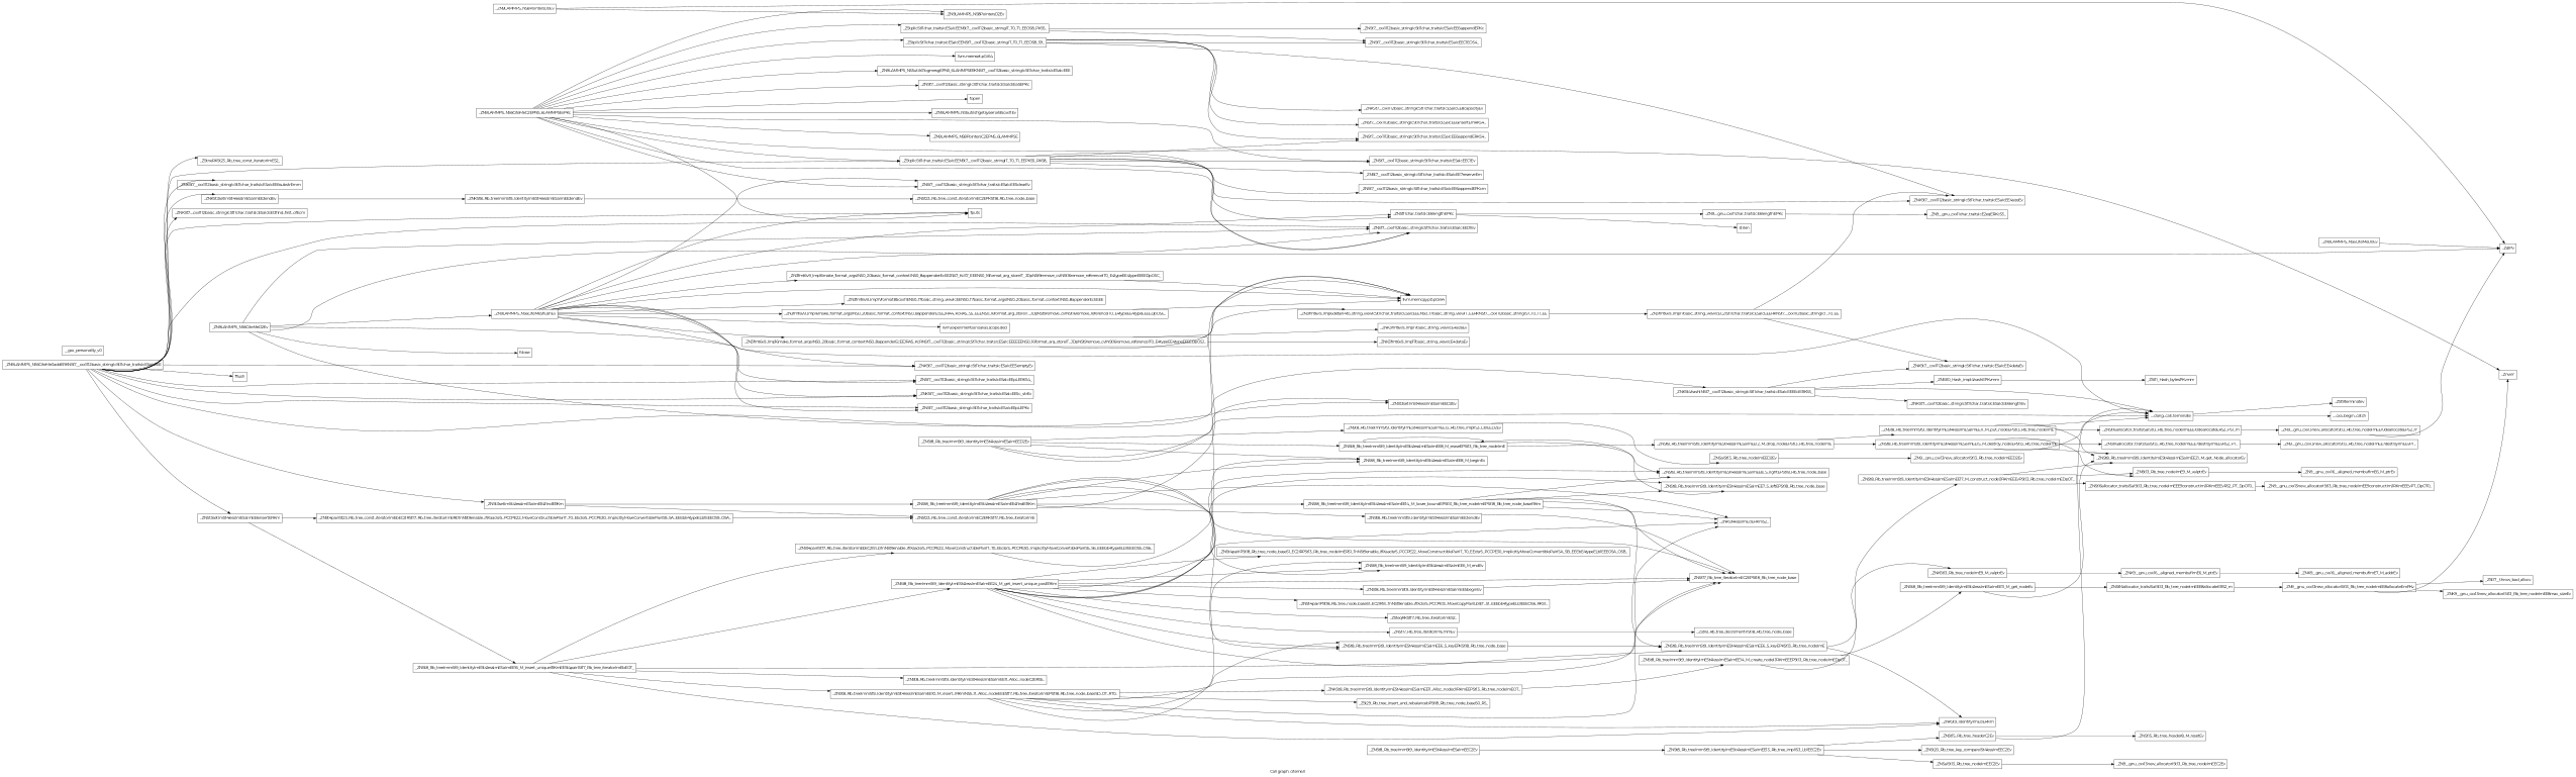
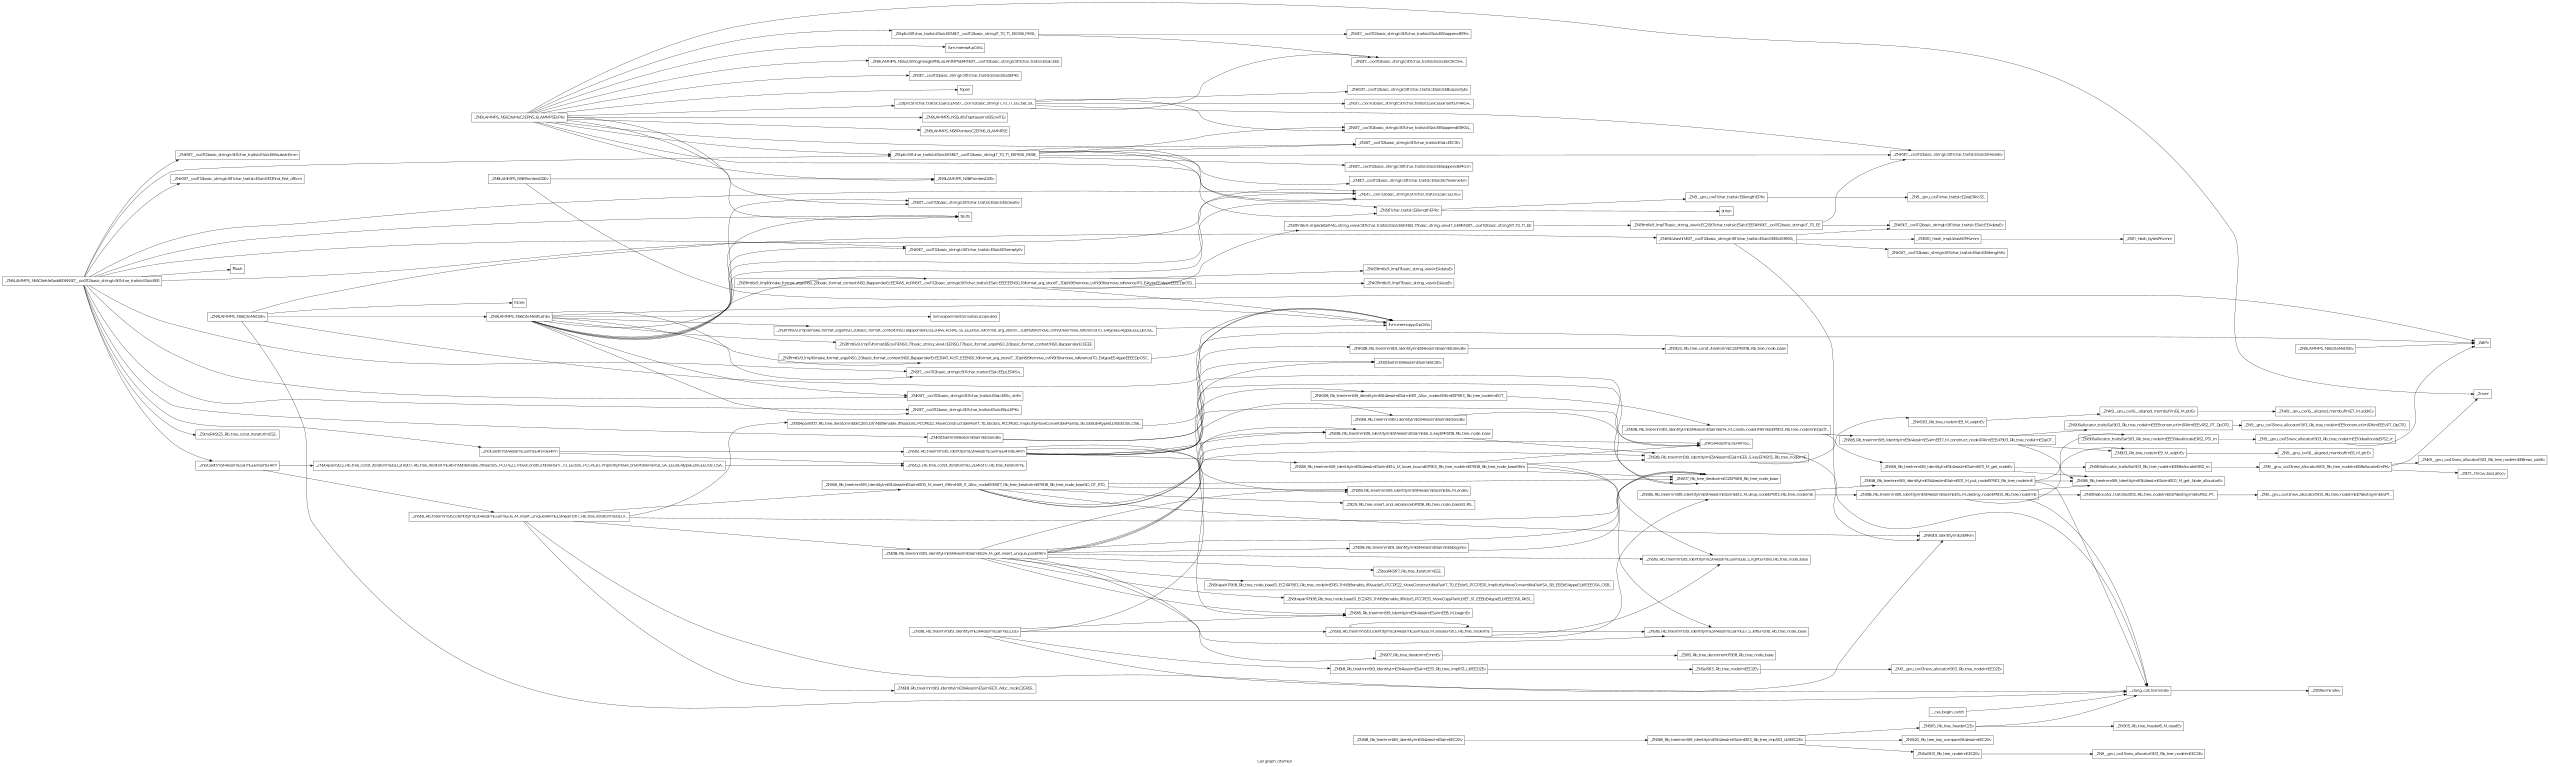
  digraph {
    fontname=Montserrat
    label="Call graph: citeme.ll"
    rankdir=LR
    node [fontname=Montserrat shape=record]
    edge [fontname=Montserrat]
    n1 [label="{_ZN9LAMMPS_NS6CiteMeC2EPNS_6LAMMPSEiiPKc}"]
    n2 [label="{_ZN9LAMMPS_NS8PointersC2EPNS_6LAMMPSE}"]
    n3 [label="{_ZNSt7__cxx1112basic_stringIcSt11char_traitsIcESaIcEEC1Ev}"]
    n4 [label="{_ZN9LAMMPS_NS8PointersD2Ev}"]
    n5 [label="{_ZNSt7__cxx1112basic_stringIcSt11char_traitsIcESaIcEED1Ev}"]
    n6 [label="{_Znwm}"]
    n7 [label="{llvm.memset.p0.i64}"]
    n8 [label="{_ZNSt7__cxx1112basic_stringIcSt11char_traitsIcESaIcEE5clearEv}"]
    n9 [label="{_ZN9LAMMPS_NS5utils7logmesgEPNS_6LAMMPSERKNSt7__cxx1112basic_stringIcSt11char_traitsIcESaIcEEE}"]
    n10 [label="{_ZNSt7__cxx1112basic_stringIcSt11char_traitsIcESaIcEEaSEPKc}"]
    n11 [label="{fopen}"]
    n12 [label="{fputs}"]
    n13 [label="{_ZStplIcSt11char_traitsIcESaIcEENSt7__cxx1112basic_stringIT_T0_T1_EEPKS5_RKS8_}"]
    n14 [label="{_ZStplIcSt11char_traitsIcESaIcEENSt7__cxx1112basic_stringIT_T0_T1_EEOS8_PKS5_}"]
    n15 [label="{_ZN9LAMMPS_NS5utils11getsyserrorB5cxx11Ev}"]
    n16 [label="{_ZStplIcSt11char_traitsIcESaIcEENSt7__cxx1112basic_stringIT_T0_T1_EEOS8_S9_}"]
    n17 [label="{fflush}"]
    n18 [label="{_ZNKSt7__cxx1112basic_stringIcSt11char_traitsIcESaIcEE4sizeEv}"]
    n19 [label="{_ZNSt7__cxx1112basic_stringIcSt11char_traitsIcESaIcEE6appendERKS4_}"]
    n20 [label="{_ZNSt11char_traitsIcE6lengthEPKc}"]
    n21 [label="{_ZNSt7__cxx1112basic_stringIcSt11char_traitsIcESaIcEE7reserveEm}"]
    n22 [label="{_ZNSt7__cxx1112basic_stringIcSt11char_traitsIcESaIcEE6appendEPKcm}"]
    n23 [label="{_ZNSt7__cxx1112basic_stringIcSt11char_traitsIcESaIcEE6appendEPKc}"]
    n24 [label="{_ZNSt7__cxx1112basic_stringIcSt11char_traitsIcESaIcEEC1EOS4_}"]
    n25 [label="{_ZNKSt7__cxx1112basic_stringIcSt11char_traitsIcESaIcEE8capacityEv}"]
    n26 [label="{_ZNSt7__cxx1112basic_stringIcSt11char_traitsIcESaIcEE6insertEmRKS4_}"]
    n27 [label="{_ZNSt8_Rb_treeImmSt9_IdentityImESt4lessImESaImEEC2Ev}"]
    n28 [label="{_ZNSt8_Rb_treeImmSt9_IdentityImESt4lessImESaImEE13_Rb_tree_implIS3_Lb1EEC2Ev}"]
    n29 [label="{_ZN9__gnu_cxx11char_traitsIcE6lengthEPKc}"]
    n30 [label="{strlen}"]
-   n31 [label="{__gxx_personality_v0}"]
    n32 [label="{_ZNSaISt13_Rb_tree_nodeImEEC2Ev}"]
    n33 [label="{_ZNSt20_Rb_tree_key_compareISt4lessImEEC2Ev}"]
    n34 [label="{_ZNSt15_Rb_tree_headerC2Ev}"]
    n35 [label="{_ZN9__gnu_cxx11char_traitsIcE2eqERKcS3_}"]
    n36 [label="{_ZN9LAMMPS_NS6CiteMeD2Ev}"]
    n37 [label="{_ZN9LAMMPS_NS6CiteMe5flushEv}"]
    n38 [label="{_ZNSt3setImSt4lessImESaImEED2Ev}"]
    n39 [label="{_ZdlPv}"]
    n40 [label="{fclose}"]
    n41 [label="{__clang_call_terminate}"]
    n42 [label="{_ZNKSt7__cxx1112basic_stringIcSt11char_traitsIcESaIcEE5emptyEv}"]
    n43 [label="{llvm.experimental.noalias.scope.decl}"]
    n44 [label="{llvm.memcpy.p0.p0.i64}"]
    n45 [label="{_ZN3fmt6v9_lmp16make_format_argsINS0_20basic_format_contextINS0_8appenderEcEEJRA5_KcRNSt7__cxx1112basic_stringIcSt11char_traitsIcESaIcEEEEEENS0_16format_arg_storeIT_JDpNSt9remove_cvINSt16remove_referenceIT0_E4typeEE4typeEEEEDpOSJ_}"]
    n46 [label="{_ZN3fmt6v9_lmp7vformatB5cxx11ENS0_17basic_string_viewIcEENS0_17basic_format_argsINS0_20basic_format_contextINS0_8appenderEcEEEE}"]
    n47 [label="{_ZNSt7__cxx1112basic_stringIcSt11char_traitsIcESaIcEEpLERKS4_}"]
    n48 [label="{_ZNKSt7__cxx1112basic_stringIcSt11char_traitsIcESaIcEE5c_strEv}"]
    n49 [label="{_ZNSt7__cxx1112basic_stringIcSt11char_traitsIcESaIcEEpLEPKc}"]
    n50 [label="{_ZN3fmt6v9_lmp16make_format_argsINS0_20basic_format_contextINS0_8appenderEcEEJRA7_KcS7_EEENS0_16format_arg_storeIT_JDpNSt9remove_cvINSt16remove_referenceIT0_E4typeEE4typeEEEEDpOSC_}"]
    n51 [label="{_ZN3fmt6v9_lmp16make_format_argsINS0_20basic_format_contextINS0_8appenderEcEEJRA4_KcRA5_S5_EEENS0_16format_arg_storeIT_JDpNSt9remove_cvINSt16remove_referenceIT0_E4typeEE4typeEEEEDpOSE_}"]
    n52 [label="{__cxa_begin_catch}"]
    n53 [label="{_ZSt9terminatev}"]
    n54 [label="{_ZN3fmt6v9_lmp6detail14to_string_viewIcSt11char_traitsIcESaIcEEENS0_17basic_string_viewIT_EERKNSt7__cxx1112basic_stringIS7_T0_T1_EE}"]
    n55 [label="{_ZNK3fmt6v9_lmp17basic_string_viewIcE4dataEv}"]
    n56 [label="{_ZNK3fmt6v9_lmp17basic_string_viewIcE4sizeEv}"]
    n57 [label="{_ZNSt8_Rb_treeImmSt9_IdentityImESt4lessImESaImEED2Ev}"]
    n58 [label="{_ZNSt8_Rb_treeImmSt9_IdentityImESt4lessImESaImEE8_M_beginEv}"]
    n59 [label="{_ZNSt8_Rb_treeImmSt9_IdentityImESt4lessImESaImEE8_M_eraseEPSt13_Rb_tree_nodeImE}"]
    n60 [label="{_ZNSt8_Rb_treeImmSt9_IdentityImESt4lessImESaImEE13_Rb_tree_implIS3_Lb1EED2Ev}"]
    n61 [label="{_ZN3fmt6v9_lmp17basic_string_viewIcEC2ISt11char_traitsIcESaIcEEERKNSt7__cxx1112basic_stringIcT_T0_EE}"]
    n62 [label="{_ZNSt8_Rb_treeImmSt9_IdentityImESt4lessImESaImEE15_M_destroy_nodeEPSt13_Rb_tree_nodeImE}"]
    n63 [label="{_ZNSt8_Rb_treeImmSt9_IdentityImESt4lessImESaImEE21_M_get_Node_allocatorEv}"]
    n64 [label="{_ZNSt13_Rb_tree_nodeImE9_M_valptrEv}"]
    n65 [label="{_ZNSt16allocator_traitsISaISt13_Rb_tree_nodeImEEE7destroyImEEvRS2_PT_}"]
    n66 [label="{_ZN9__gnu_cxx16__aligned_membufImE6_M_ptrEv}"]
    n67 [label="{_ZN9__gnu_cxx13new_allocatorISt13_Rb_tree_nodeImEE7destroyImEEvPT_}"]
    n68 [label="{_ZNSt8_Rb_treeImmSt9_IdentityImESt4lessImESaImEE11_M_put_nodeEPSt13_Rb_tree_nodeImE}"]
    n69 [label="{_ZNSt16allocator_traitsISaISt13_Rb_tree_nodeImEEE10deallocateERS2_PS1_m}"]
    n70 [label="{_ZN9__gnu_cxx13new_allocatorISt13_Rb_tree_nodeImEE10deallocateEPS2_m}"]
    n71 [label="{_ZNSt8_Rb_treeImmSt9_IdentityImESt4lessImESaImEE8_S_rightEPSt18_Rb_tree_node_base}"]
    n72 [label="{_ZNSt8_Rb_treeImmSt9_IdentityImESt4lessImESaImEE7_S_leftEPSt18_Rb_tree_node_base}"]
    n73 [label="{_ZNSt8_Rb_treeImmSt9_IdentityImESt4lessImESaImEE12_M_drop_nodeEPSt13_Rb_tree_nodeImE}"]
    n74 [label="{_ZNSaISt13_Rb_tree_nodeImEED2Ev}"]
    n75 [label="{_ZN9LAMMPS_NS6CiteMeD0Ev}"]
    n76 [label="{_ZN9LAMMPS_NS6CiteMe3addERKNSt7__cxx1112basic_stringIcSt11char_traitsIcESaIcEEE}"]
    n77 [label="{_ZNKSt4hashINSt7__cxx1112basic_stringIcSt11char_traitsIcESaIcEEEEclERKS5_}"]
    n78 [label="{_ZNSt3setImSt4lessImESaImEE4findERKm}"]
    n79 [label="{_ZNKSt3setImSt4lessImESaImEE3endEv}"]
    n80 [label="{_ZStneRKSt23_Rb_tree_const_iteratorImES2_}"]
    n81 [label="{_ZNSt3setImSt4lessImESaImEE6insertERKm}"]
    n82 [label="{_ZNKSt7__cxx1112basic_stringIcSt11char_traitsIcESaIcEE6substrEmm}"]
    n83 [label="{_ZNKSt7__cxx1112basic_stringIcSt11char_traitsIcESaIcEE13find_first_ofEcm}"]
    n84 [label="{_ZNKSt7__cxx1112basic_stringIcSt11char_traitsIcESaIcEE4dataEv}"]
    n85 [label="{_ZNKSt7__cxx1112basic_stringIcSt11char_traitsIcESaIcEE6lengthEv}"]
    n86 [label="{_ZNSt10_Hash_impl4hashEPKvmm}"]
    n87 [label="{_ZNSt8_Rb_treeImmSt9_IdentityImESt4lessImESaImEE4findERKm}"]
    n88 [label="{_ZNSt23_Rb_tree_const_iteratorImEC2ERKSt17_Rb_tree_iteratorImE}"]
    n89 [label="{_ZNKSt8_Rb_treeImmSt9_IdentityImESt4lessImESaImEE3endEv}"]
    n90 [label="{_ZNSt8_Rb_treeImmSt9_IdentityImESt4lessImESaImEE16_M_insert_uniqueIRKmEESt4pairISt17_Rb_tree_iteratorImEbEOT_}"]
    n91 [label="{_ZNSt4pairISt23_Rb_tree_const_iteratorImEbEC2IRSt17_Rb_tree_iteratorImERbTnNSt9enable_ifIXaaclsr5_PCCPE22_MoveConstructiblePairIT_T0_EEclsr5_PCCPE30_ImplicitlyMoveConvertiblePairIS9_SA_EEEbE4typeELb1EEEOS9_OSA_}"]
    n92 [label="{_ZSt11_Hash_bytesPKvmm}"]
    n93 [label="{_ZNSt8_Rb_treeImmSt9_IdentityImESt4lessImESaImEE6_M_endEv}"]
    n94 [label="{_ZNSt8_Rb_treeImmSt9_IdentityImESt4lessImESaImEE14_M_lower_boundEPSt13_Rb_tree_nodeImEPSt18_Rb_tree_node_baseRKm}"]
    n95 [label="{_ZNSt8_Rb_treeImmSt9_IdentityImESt4lessImESaImEE3endEv}"]
    n96 [label="{_ZNSt8_Rb_treeImmSt9_IdentityImESt4lessImESaImEE6_S_keyEPKSt18_Rb_tree_node_base}"]
    n97 [label="{_ZNKSt4lessImEclERKmS2_}"]
    n98 [label="{_ZNSt17_Rb_tree_iteratorImEC2EPSt18_Rb_tree_node_base}"]
    n99 [label="{_ZNSt23_Rb_tree_const_iteratorImEC2EPKSt18_Rb_tree_node_base}"]
    n100 [label="{_ZNKSt9_IdentityImEclERKm}"]
    n101 [label="{_ZNSt8_Rb_treeImmSt9_IdentityImESt4lessImESaImEE24_M_get_insert_unique_posERKm}"]
    n102 [label="{_ZNSt8_Rb_treeImmSt9_IdentityImESt4lessImESaImEE11_Alloc_nodeC2ERS5_}"]
    n103 [label="{_ZNSt8_Rb_treeImmSt9_IdentityImESt4lessImESaImEE10_M_insert_IRKmNS5_11_Alloc_nodeEEESt17_Rb_tree_iteratorImEPSt18_Rb_tree_node_baseSD_OT_RT0_}"]
    n104 [label="{_ZNSt4pairISt17_Rb_tree_iteratorImEbEC2IS1_bTnNSt9enable_ifIXaaclsr5_PCCPE22_MoveConstructiblePairIT_T0_EEclsr5_PCCPE30_ImplicitlyMoveConvertiblePairIS5_S6_EEEbE4typeELb1EEEOS5_OS6_}"]
    n105 [label="{_ZNSt8_Rb_treeImmSt9_IdentityImESt4lessImESaImEE6_S_keyEPKSt13_Rb_tree_nodeImE}"]
    n106 [label="{_ZSteqRKSt17_Rb_tree_iteratorImES2_}"]
    n107 [label="{_ZNSt8_Rb_treeImmSt9_IdentityImESt4lessImESaImEE5beginEv}"]
    n108 [label="{_ZNSt4pairIPSt18_Rb_tree_node_baseS1_EC2IRPSt13_Rb_tree_nodeImERS1_TnNSt9enable_ifIXaaclsr5_PCCPE22_MoveConstructiblePairIT_T0_EEclsr5_PCCPE30_ImplicitlyMoveConvertiblePairISA_SB_EEEbE4typeELb1EEEOSA_OSB_}"]
    n109 [label="{_ZNSt17_Rb_tree_iteratorImEmmEv}"]
    n110 [label="{_ZNSt4pairIPSt18_Rb_tree_node_baseS1_EC2IRS1_TnNSt9enable_ifIXclsr5_PCCPE13_MoveCopyPairILb1ET_S1_EEEbE4typeELb1EEEOS6_RKS1_}"]
    n111 [label="{_ZNKSt8_Rb_treeImmSt9_IdentityImESt4lessImESaImEE11_Alloc_nodeclIRKmEEPSt13_Rb_tree_nodeImEOT_}"]
    n112 [label="{_ZSt29_Rb_tree_insert_and_rebalancebPSt18_Rb_tree_node_baseS0_RS_}"]
    n113 [label="{_ZN9LAMMPS_NS8PointersD0Ev}"]
    n114 [label="{_ZN9__gnu_cxx13new_allocatorISt13_Rb_tree_nodeImEEC2Ev}"]
    n115 [label="{_ZNSt15_Rb_tree_header8_M_resetEv}"]
    n116 [label="{_ZN9__gnu_cxx13new_allocatorISt13_Rb_tree_nodeImEED2Ev}"]
    n117 [label="{_ZNKSt13_Rb_tree_nodeImE9_M_valptrEv}"]
    n118 [label="{_ZNK9__gnu_cxx16__aligned_membufImE6_M_ptrEv}"]
    n119 [label="{_ZNK9__gnu_cxx16__aligned_membufImE7_M_addrEv}"]
    n120 [label="{_ZSt18_Rb_tree_decrementPSt18_Rb_tree_node_base}"]
    n121 [label="{_ZNSt8_Rb_treeImmSt9_IdentityImESt4lessImESaImEE14_M_create_nodeIJRKmEEEPSt13_Rb_tree_nodeImEDpOT_}"]
    n122 [label="{_ZNSt8_Rb_treeImmSt9_IdentityImESt4lessImESaImEE11_M_get_nodeEv}"]
    n123 [label="{_ZNSt8_Rb_treeImmSt9_IdentityImESt4lessImESaImEE17_M_construct_nodeIJRKmEEEvPSt13_Rb_tree_nodeImEDpOT_}"]
    n124 [label="{_ZNSt16allocator_traitsISaISt13_Rb_tree_nodeImEEE8allocateERS2_m}"]
    n125 [label="{_ZNSt16allocator_traitsISaISt13_Rb_tree_nodeImEEE9constructImJRKmEEEvRS2_PT_DpOT0_}"]
    n126 [label="{_ZN9__gnu_cxx13new_allocatorISt13_Rb_tree_nodeImEE8allocateEmPKv}"]
    n127 [label="{_ZN9__gnu_cxx13new_allocatorISt13_Rb_tree_nodeImEE9constructImJRKmEEEvPT_DpOT0_}"]
    n128 [label="{_ZNK9__gnu_cxx13new_allocatorISt13_Rb_tree_nodeImEE8max_sizeEv}"]
    n129 [label="{_ZSt17__throw_bad_allocv}"]
    n1 -> n2
    n1 -> n3
    n1 -> n4
    n1 -> n5
    n1 -> n6
    n1 -> n7
    n1 -> n8
    n1 -> n9
    n1 -> n10
    n1 -> n11
    n1 -> n12
    n1 -> n13
    n1 -> n14
    n1 -> n15
    n1 -> n16
    n13 -> n3
    n13 -> n5
    n13 -> n18
    n13 -> n19
    n13 -> n20
    n13 -> n21
    n13 -> n22
    n14 -> n23
    n14 -> n24
    n16 -> n18
    n16 -> n19
    n16 -> n24
    n16 -> n25
    n16 -> n26
    n20 -> n29
    n20 -> n30
    n27 -> n28
    n28 -> n32
    n28 -> n33
    n28 -> n34
    n29 -> n35
    n32 -> n114
    n34 -> n41
    n34 -> n115
    n36 -> n5
    n36 -> n37
-   n36 -> n38
+   n79 -> n38
    n36 -> n39
    n36 -> n40
    n36 -> n41
    n37 -> n5
    n37 -> n8
    n37 -> n12
    n37 -> n20
    n37 -> n42
    n37 -> n43
    n37 -> n44
    n37 -> n45
    n37 -> n46
    n37 -> n47
    n37 -> n48
    n37 -> n49
    n37 -> n50
    n37 -> n51
-   n41 -> n52
+   n52 -> n41
    n41 -> n53
    n45 -> n44
    n45 -> n54
    n45 -> n55
    n45 -> n56
    n50 -> n44
    n51 -> n44
    n54 -> n61
    n57 -> n38
    n57 -> n41
    n57 -> n58
    n57 -> n59
    n57 -> n60
    n59 -> n59
    n59 -> n71
    n59 -> n72
    n59 -> n73
    n60 -> n74
    n61 -> n18
    n61 -> n84
    n62 -> n41
    n62 -> n63
    n62 -> n64
    n62 -> n65
    n64 -> n66
    n65 -> n67
    n68 -> n41
    n68 -> n63
    n68 -> n69
    n69 -> n70
    n70 -> n39
    n73 -> n62
    n73 -> n68
    n74 -> n116
    n75 -> n39
    n76 -> n5
    n76 -> n12
    n76 -> n13
    n76 -> n17
    n76 -> n42
    n76 -> n47
    n76 -> n48
    n76 -> n49
    n76 -> n77
    n76 -> n78
    n76 -> n79
    n76 -> n80
    n76 -> n81
    n76 -> n82
    n76 -> n83
    n77 -> n41
    n77 -> n84
    n77 -> n85
    n77 -> n86
    n78 -> n87
    n78 -> n88
    n79 -> n89
    n81 -> n90
    n81 -> n91
    n86 -> n92
    n87 -> n44
    n87 -> n58
    n87 -> n93
    n87 -> n94
    n87 -> n95
    n87 -> n96
    n87 -> n97
    n87 -> n98
    n89 -> n99
    n90 -> n98
    n90 -> n100
    n90 -> n101
    n90 -> n102
    n90 -> n103
    n90 -> n104
    n91 -> n88
    n94 -> n71
    n94 -> n72
    n94 -> n97
    n94 -> n98
    n94 -> n105
    n95 -> n98
    n96 -> n105
    n101 -> n58
    n101 -> n71
    n101 -> n72
    n101 -> n93
    n101 -> n96
    n101 -> n97
    n101 -> n98
    n101 -> n105
    n101 -> n106
    n101 -> n107
    n101 -> n108
    n101 -> n109
    n101 -> n110
    n103 -> n93
    n103 -> n96
    n103 -> n97
    n103 -> n98
    n103 -> n100
    n103 -> n111
    n103 -> n112
    n104 -> n44
    n105 -> n100
    n105 -> n117
    n107 -> n98
    n109 -> n120
    n111 -> n121
    n113 -> n4
    n113 -> n39
    n117 -> n118
    n118 -> n119
    n121 -> n122
    n121 -> n123
    n122 -> n63
    n122 -> n124
    n123 -> n63
    n123 -> n64
    n123 -> n125
    n124 -> n126
    n125 -> n127
    n126 -> n6
    n126 -> n128
    n126 -> n129
  }
